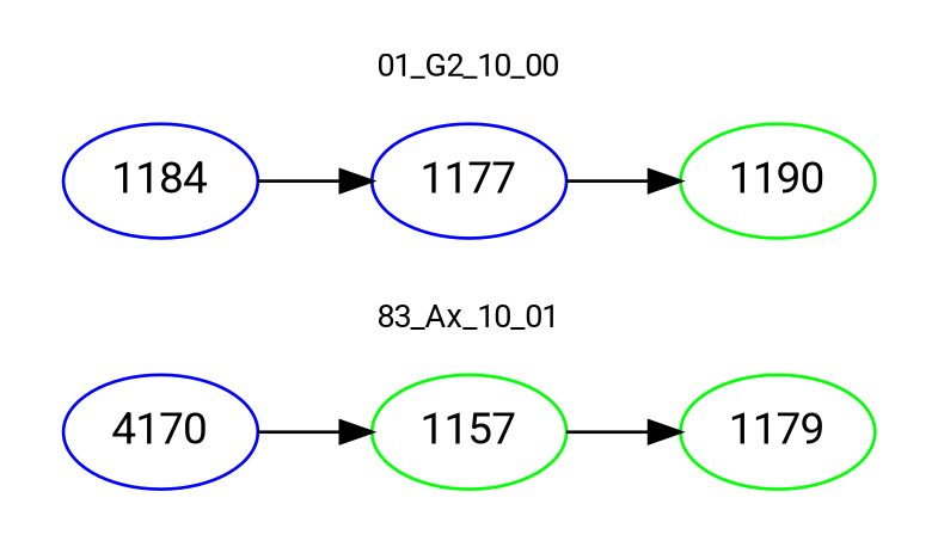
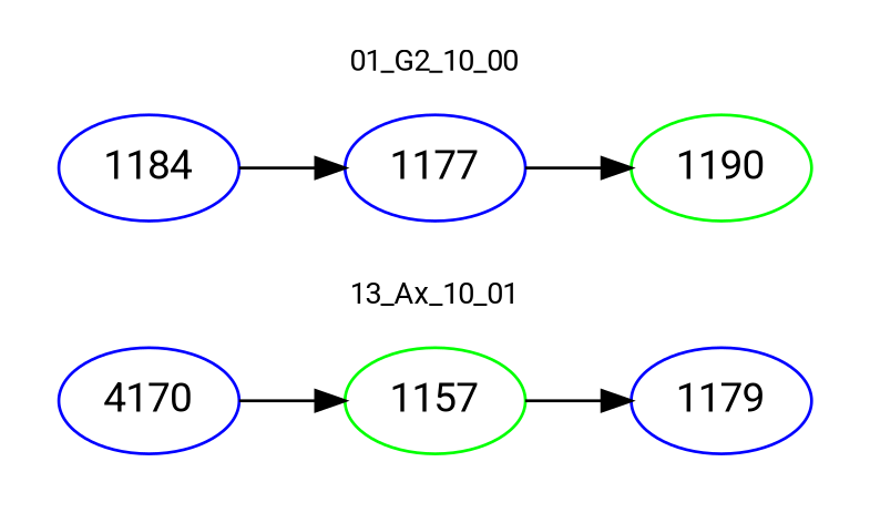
  digraph {
    fontname=Roboto
    rankdir=LR
    node [color=blue fontname=Roboto]
    edge [color=black fontname=Roboto]
    n1 [label=4170]
    n2 [color=green label=1157]
-   n3 [color=green label=1179]
+   n3 [label=1179]
    n4 [label=1184]
    n5 [label=1177]
    n6 [color=green label=1190]
    subgraph cluster_1 {
      color=white
      fontsize=10
-     label="83_Ax_10_01"
+     label="13_Ax_10_01"
      n1
      n2
      n3
    }
    subgraph cluster_2 {
      color=white
      fontsize=10
      label="01_G2_10_00"
      n4
      n5
      n6
    }
    n1 -> n2
    n2 -> n3
    n4 -> n5
    n5 -> n6
  }
